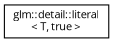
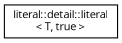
  digraph {
    rankdir=TB
    fontname="Open Sans"
-   n1 [color=black fillcolor=white fontname="Open Sans" fontsize=10 height=0.2 label="glm::detail::literal\l\< T, true \>" shape=record style=filled width=0.4]
+   n1 [color=black fillcolor=white fontname="Open Sans" fontsize=10 height=0.2 label="literal::detail::literal\l\< T, true \>" shape=record style=filled width=0.4]
  }
